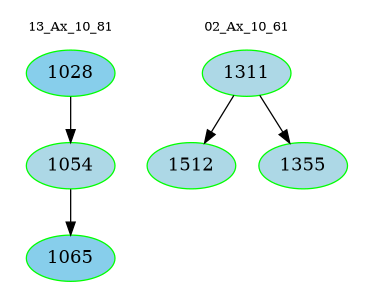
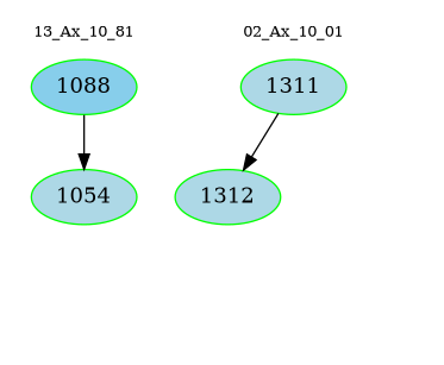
  digraph {
    node [color=green fillcolor=lightblue style=filled]
    edge [color=black]
    n1 [label=1054]
-   n2 [fillcolor=skyblue label=1065]
-   n3 [fillcolor=skyblue label=1028]
+   n3 [fillcolor=skyblue label=1088]
    n4 [label=1311]
-   n5 [label=1512]
-   n6 [label=1355]
+   n5 [label=1312]
    subgraph cluster_1 {
      color=white
      fontsize=10
      label="13_Ax_10_81"
      n1
-     n2
      n3
    }
    subgraph cluster_2 {
      color=white
      fontsize=10
-     label="02_Ax_10_61"
+     label="02_Ax_10_01"
      n4
      n5
-     n6
    }
-   n1 -> n2
    n3 -> n1
    n4 -> n5
-   n4 -> n6
  }
